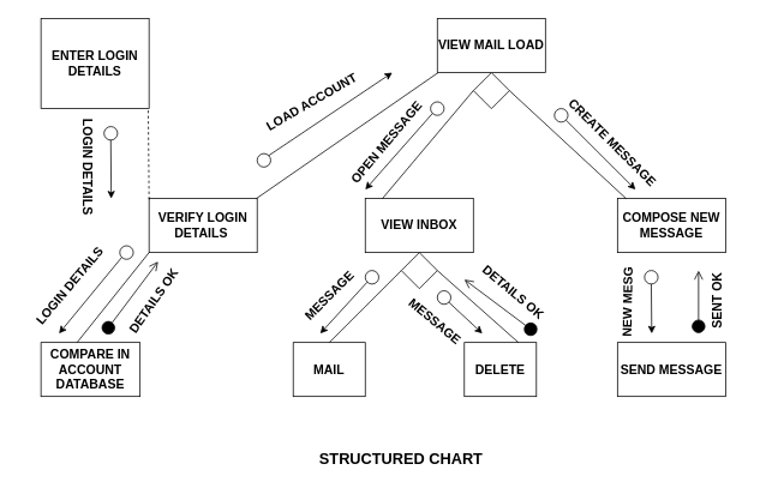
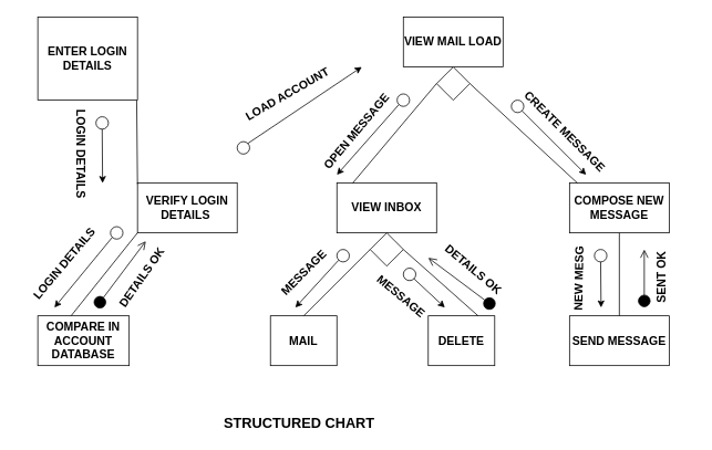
  <mxCell id="0" />
  <mxCell id="1" parent="0" />
  <mxCell id="2" value="&lt;b&gt;&lt;font style=&quot;font-size: 14px&quot;&gt;ENTER LOGIN DETAILS&lt;/font&gt;&lt;/b&gt;" style="rounded=0;whiteSpace=wrap;html=1;" parent="1" vertex="1"><mxGeometry x="45" y="20" width="120" height="100" as="geometry" /></mxCell>
  <mxCell id="3" value="&lt;b&gt;&lt;font style=&quot;font-size: 14px&quot;&gt;VIEW MAIL LOAD&lt;/font&gt;&lt;/b&gt;" style="rounded=0;whiteSpace=wrap;html=1;" parent="1" vertex="1"><mxGeometry x="485" y="20" width="120" height="60" as="geometry" /></mxCell>
  <mxCell id="4" value="&lt;b&gt;&lt;font style=&quot;font-size: 14px&quot;&gt;VERIFY LOGIN DETAILS&amp;nbsp;&lt;/font&gt;&lt;/b&gt;" style="rounded=0;whiteSpace=wrap;html=1;" parent="1" vertex="1"><mxGeometry x="165" y="220" width="120" height="60" as="geometry" /></mxCell>
  <mxCell id="5" value="&lt;b&gt;&lt;font style=&quot;font-size: 14px&quot;&gt;VIEW INBOX&lt;/font&gt;&lt;/b&gt;" style="rounded=0;whiteSpace=wrap;html=1;" parent="1" vertex="1"><mxGeometry x="405" y="220" width="120" height="60" as="geometry" /></mxCell>
  <mxCell id="6" value="&lt;b&gt;&lt;font style=&quot;font-size: 14px&quot;&gt;COMPOSE NEW MESSAGE&lt;/font&gt;&lt;/b&gt;" style="rounded=0;whiteSpace=wrap;html=1;" parent="1" vertex="1"><mxGeometry x="685" y="220" width="120" height="60" as="geometry" /></mxCell>
  <mxCell id="7" value="&lt;b&gt;&lt;font style=&quot;font-size: 14px&quot;&gt;COMPARE IN ACCOUNT DATABASE&lt;/font&gt;&lt;/b&gt;" style="rounded=0;whiteSpace=wrap;html=1;" parent="1" vertex="1"><mxGeometry x="45" y="380" width="110" height="60" as="geometry" /></mxCell>
  <mxCell id="8" value="&lt;b&gt;&lt;font style=&quot;font-size: 14px&quot;&gt;MAIL&lt;/font&gt;&lt;/b&gt;" style="rounded=0;whiteSpace=wrap;html=1;" parent="1" vertex="1"><mxGeometry x="325" y="380" width="80" height="60" as="geometry" /></mxCell>
  <mxCell id="9" value="&lt;b&gt;&lt;font style=&quot;font-size: 14px&quot;&gt;DELETE&lt;/font&gt;&lt;/b&gt;" style="rounded=0;whiteSpace=wrap;html=1;" parent="1" vertex="1"><mxGeometry x="515" y="380" width="80" height="60" as="geometry" /></mxCell>
  <mxCell id="10" value="&lt;b&gt;&lt;font style=&quot;font-size: 14px&quot;&gt;SEND MESSAGE&lt;/font&gt;&lt;/b&gt;" style="rounded=0;whiteSpace=wrap;html=1;" parent="1" vertex="1"><mxGeometry x="685" y="380" width="120" height="60" as="geometry" /></mxCell>
- <mxCell id="11" value="" style="endArrow=none;html=1;entryX=0.992;entryY=1;entryDx=0;entryDy=0;entryPerimeter=0;exitX=0;exitY=0.017;exitDx=0;exitDy=0;exitPerimeter=0;dashed=1;" parent="1" source="4" target="2" edge="1"><mxGeometry width="50" height="50" relative="1" as="geometry"><mxPoint x="45" y="510" as="sourcePoint" /><mxPoint x="95" y="460" as="targetPoint" /></mxGeometry></mxCell>
- <mxCell id="12" value="" style="endArrow=none;html=1;entryX=0.008;entryY=1;entryDx=0;entryDy=0;entryPerimeter=0;exitX=0.992;exitY=0;exitDx=0;exitDy=0;exitPerimeter=0;" parent="1" source="4" target="3" edge="1"><mxGeometry width="50" height="50" relative="1" as="geometry"><mxPoint x="216.04" y="231.02" as="sourcePoint" /><mxPoint x="174.04" y="94.98" as="targetPoint" /></mxGeometry></mxCell>
+ <mxCell id="11" value="" style="endArrow=none;html=1;entryX=0.992;entryY=1;entryDx=0;entryDy=0;entryPerimeter=0;exitX=0;exitY=0.017;exitDx=0;exitDy=0;exitPerimeter=0;" parent="1" source="4" target="2" edge="1"><mxGeometry width="50" height="50" relative="1" as="geometry"><mxPoint x="45" y="510" as="sourcePoint" /><mxPoint x="95" y="460" as="targetPoint" /></mxGeometry></mxCell>
  <mxCell id="13" value="" style="endArrow=none;html=1;exitX=0.364;exitY=0;exitDx=0;exitDy=0;exitPerimeter=0;entryX=0;entryY=1;entryDx=0;entryDy=0;entryPerimeter=0;" parent="1" source="7" target="4" edge="1"><mxGeometry width="50" height="50" relative="1" as="geometry"><mxPoint x="45" y="510" as="sourcePoint" /><mxPoint x="163" y="280" as="targetPoint" /></mxGeometry></mxCell>
+ <mxCell id="14" value="" style="endArrow=none;html=1;entryX=0.5;entryY=1;entryDx=0;entryDy=0;exitX=0.5;exitY=0;exitDx=0;exitDy=0;" parent="1" source="10" target="6" edge="1"><mxGeometry width="50" height="50" relative="1" as="geometry"><mxPoint x="45" y="510" as="sourcePoint" /><mxPoint x="95" y="460" as="targetPoint" /></mxGeometry></mxCell>
  <mxCell id="15" value="" style="rhombus;whiteSpace=wrap;html=1;" parent="1" vertex="1"><mxGeometry x="525" y="80" width="40" height="40" as="geometry" /></mxCell>
  <mxCell id="16" value="" style="endArrow=none;html=1;entryX=1;entryY=0.5;entryDx=0;entryDy=0;exitX=0.08;exitY=0.001;exitDx=0;exitDy=0;exitPerimeter=0;" parent="1" source="6" target="15" edge="1"><mxGeometry width="50" height="50" relative="1" as="geometry"><mxPoint x="45" y="510" as="sourcePoint" /><mxPoint x="95" y="460" as="targetPoint" /></mxGeometry></mxCell>
  <mxCell id="17" value="" style="endArrow=none;html=1;entryX=0;entryY=0.5;entryDx=0;entryDy=0;exitX=0.158;exitY=0.001;exitDx=0;exitDy=0;exitPerimeter=0;" parent="1" source="5" target="15" edge="1"><mxGeometry width="50" height="50" relative="1" as="geometry"><mxPoint x="45" y="510" as="sourcePoint" /><mxPoint x="95" y="460" as="targetPoint" /></mxGeometry></mxCell>
  <mxCell id="18" value="" style="rhombus;whiteSpace=wrap;html=1;" parent="1" vertex="1"><mxGeometry x="445" y="280" width="40" height="40" as="geometry" /></mxCell>
  <mxCell id="19" value="" style="endArrow=none;html=1;entryX=0;entryY=0.5;entryDx=0;entryDy=0;exitX=0.5;exitY=0;exitDx=0;exitDy=0;" parent="1" source="8" target="18" edge="1"><mxGeometry width="50" height="50" relative="1" as="geometry"><mxPoint x="45" y="510" as="sourcePoint" /><mxPoint x="435" y="310" as="targetPoint" /></mxGeometry></mxCell>
  <mxCell id="20" value="" style="endArrow=none;html=1;entryX=1;entryY=0.5;entryDx=0;entryDy=0;exitX=0.75;exitY=0;exitDx=0;exitDy=0;" parent="1" source="9" target="18" edge="1"><mxGeometry width="50" height="50" relative="1" as="geometry"><mxPoint x="575" y="378" as="sourcePoint" /><mxPoint x="95" y="460" as="targetPoint" /></mxGeometry></mxCell>
  <mxCell id="21" value="" style="ellipse;whiteSpace=wrap;html=1;aspect=fixed;" parent="1" vertex="1"><mxGeometry x="115" y="140" width="15" height="15" as="geometry" /></mxCell>
  <mxCell id="22" value="" style="endArrow=classic;html=1;exitX=0.5;exitY=1;exitDx=0;exitDy=0;" parent="1" source="21" edge="1"><mxGeometry width="50" height="50" relative="1" as="geometry"><mxPoint x="45" y="510" as="sourcePoint" /><mxPoint x="123" y="220" as="targetPoint" /></mxGeometry></mxCell>
  <mxCell id="23" value="" style="ellipse;whiteSpace=wrap;html=1;aspect=fixed;" parent="1" vertex="1"><mxGeometry x="132.5" y="272.5" width="15" height="15" as="geometry" /></mxCell>
  <mxCell id="24" value="" style="endArrow=classic;html=1;exitX=0;exitY=1;exitDx=0;exitDy=0;" parent="1" source="23" edge="1"><mxGeometry width="50" height="50" relative="1" as="geometry"><mxPoint x="45" y="510" as="sourcePoint" /><mxPoint x="65" y="370" as="targetPoint" /></mxGeometry></mxCell>
  <mxCell id="25" value="" style="ellipse;whiteSpace=wrap;html=1;aspect=fixed;" parent="1" vertex="1"><mxGeometry x="477.5" y="112.5" width="15" height="15" as="geometry" /></mxCell>
  <mxCell id="26" value="" style="endArrow=classic;html=1;exitX=0;exitY=1;exitDx=0;exitDy=0;" parent="1" source="25" edge="1"><mxGeometry width="50" height="50" relative="1" as="geometry"><mxPoint x="45" y="510" as="sourcePoint" /><mxPoint x="405" y="210" as="targetPoint" /></mxGeometry></mxCell>
  <mxCell id="27" value="" style="ellipse;whiteSpace=wrap;html=1;aspect=fixed;" parent="1" vertex="1"><mxGeometry x="285" y="170" width="15" height="15" as="geometry" /></mxCell>
  <mxCell id="28" value="" style="endArrow=classic;html=1;exitX=1;exitY=0;exitDx=0;exitDy=0;" parent="1" source="27" edge="1"><mxGeometry width="50" height="50" relative="1" as="geometry"><mxPoint x="45" y="510" as="sourcePoint" /><mxPoint x="435" y="80" as="targetPoint" /></mxGeometry></mxCell>
  <mxCell id="29" value="" style="ellipse;whiteSpace=wrap;html=1;aspect=fixed;" parent="1" vertex="1"><mxGeometry x="405" y="300" width="15" height="15" as="geometry" /></mxCell>
  <mxCell id="30" value="" style="endArrow=classic;html=1;exitX=0;exitY=1;exitDx=0;exitDy=0;" parent="1" source="29" edge="1"><mxGeometry width="50" height="50" relative="1" as="geometry"><mxPoint x="45" y="510" as="sourcePoint" /><mxPoint x="355" y="370" as="targetPoint" /></mxGeometry></mxCell>
  <mxCell id="31" value="" style="ellipse;whiteSpace=wrap;html=1;aspect=fixed;" parent="1" vertex="1"><mxGeometry x="485" y="322.5" width="15" height="15" as="geometry" /></mxCell>
  <mxCell id="32" value="" style="endArrow=classic;html=1;exitX=1;exitY=1;exitDx=0;exitDy=0;" parent="1" source="31" edge="1"><mxGeometry width="50" height="50" relative="1" as="geometry"><mxPoint x="45" y="510" as="sourcePoint" /><mxPoint x="535" y="370" as="targetPoint" /></mxGeometry></mxCell>
  <mxCell id="33" value="" style="ellipse;whiteSpace=wrap;html=1;aspect=fixed;" parent="1" vertex="1"><mxGeometry x="715" y="300" width="15" height="15" as="geometry" /></mxCell>
  <mxCell id="34" value="" style="endArrow=classic;html=1;exitX=0.5;exitY=1;exitDx=0;exitDy=0;" parent="1" source="33" edge="1"><mxGeometry width="50" height="50" relative="1" as="geometry"><mxPoint x="45" y="510" as="sourcePoint" /><mxPoint x="723" y="370" as="targetPoint" /></mxGeometry></mxCell>
  <mxCell id="35" value="" style="html=1;verticalAlign=bottom;startArrow=circle;startFill=1;endArrow=open;startSize=6;endSize=8;" parent="1" edge="1"><mxGeometry width="80" relative="1" as="geometry"><mxPoint x="115" y="370" as="sourcePoint" /><mxPoint x="175" y="290" as="targetPoint" /></mxGeometry></mxCell>
  <mxCell id="36" value="" style="html=1;verticalAlign=bottom;startArrow=circle;startFill=1;endArrow=open;startSize=6;endSize=8;" parent="1" edge="1"><mxGeometry width="80" relative="1" as="geometry"><mxPoint x="595" y="370" as="sourcePoint" /><mxPoint x="515" y="310" as="targetPoint" /></mxGeometry></mxCell>
  <mxCell id="37" value="" style="html=1;verticalAlign=bottom;startArrow=circle;startFill=1;endArrow=open;startSize=6;endSize=8;" parent="1" edge="1"><mxGeometry width="80" relative="1" as="geometry"><mxPoint x="775" y="370" as="sourcePoint" /><mxPoint x="775" y="300" as="targetPoint" /></mxGeometry></mxCell>
  <mxCell id="38" value="&lt;b&gt;&lt;font style=&quot;font-size: 14px&quot;&gt;LOGIN DETAILS&lt;/font&gt;&lt;/b&gt;" style="text;html=1;strokeColor=none;fillColor=none;align=center;verticalAlign=middle;whiteSpace=wrap;rounded=0;rotation=90;" parent="1" vertex="1"><mxGeometry x="30" y="175" width="135" height="20" as="geometry" /></mxCell>
  <mxCell id="39" value="&lt;b&gt;&lt;font style=&quot;font-size: 14px&quot;&gt;LOAD ACCOUNT&lt;/font&gt;&lt;/b&gt;" style="text;html=1;strokeColor=none;fillColor=none;align=center;verticalAlign=middle;whiteSpace=wrap;rounded=0;rotation=-30;" parent="1" vertex="1"><mxGeometry x="277.5" y="102.5" width="135" height="20" as="geometry" /></mxCell>
  <mxCell id="40" value="&lt;b&gt;&lt;font style=&quot;font-size: 14px&quot;&gt;OPEN&amp;nbsp;MESSAGE&lt;/font&gt;&lt;/b&gt;" style="text;html=1;rotation=-50;direction=south;" parent="1" vertex="1"><mxGeometry x="420" y="160" width="30" height="120" as="geometry" /></mxCell>
  <mxCell id="41" value="&lt;b&gt;&lt;font style=&quot;font-size: 14px&quot;&gt;CREATE MESSAGE&lt;/font&gt;&lt;/b&gt;" style="text;html=1;strokeColor=none;fillColor=none;align=center;verticalAlign=middle;whiteSpace=wrap;rounded=0;rotation=45;" parent="1" vertex="1"><mxGeometry x="585" y="147.5" width="190" height="20" as="geometry" /></mxCell>
  <mxCell id="42" value="" style="ellipse;whiteSpace=wrap;html=1;aspect=fixed;" parent="1" vertex="1"><mxGeometry x="615" y="120" width="15" height="15" as="geometry" /></mxCell>
  <mxCell id="43" value="" style="endArrow=classic;html=1;exitX=1;exitY=1;exitDx=0;exitDy=0;" parent="1" source="42" edge="1"><mxGeometry width="50" height="50" relative="1" as="geometry"><mxPoint x="45" y="510" as="sourcePoint" /><mxPoint x="705" y="210" as="targetPoint" /></mxGeometry></mxCell>
  <mxCell id="44" value="&lt;b&gt;&lt;font style=&quot;font-size: 14px&quot;&gt;LOGIN DETAILS&lt;/font&gt;&lt;/b&gt;" style="text;html=1;rotation=-50;" parent="1" vertex="1"><mxGeometry x="20" y="299" width="120" height="30" as="geometry" /></mxCell>
  <mxCell id="45" value="&lt;b&gt;&lt;font style=&quot;font-size: 14px&quot;&gt;DETAILS OK&lt;/font&gt;&lt;/b&gt;" style="text;html=1;strokeColor=none;fillColor=none;align=center;verticalAlign=middle;whiteSpace=wrap;rounded=0;rotation=-55;" parent="1" vertex="1"><mxGeometry x="115" y="323.5" width="110" height="20" as="geometry" /></mxCell>
  <mxCell id="46" value="&lt;b&gt;&lt;font style=&quot;font-size: 14px&quot;&gt;MESSAGE&lt;/font&gt;&lt;/b&gt;" style="text;html=1;strokeColor=none;fillColor=none;align=center;verticalAlign=middle;whiteSpace=wrap;rounded=0;rotation=-45;" parent="1" vertex="1"><mxGeometry x="345" y="317.5" width="40" height="20" as="geometry" /></mxCell>
  <mxCell id="47" value="&lt;b&gt;&lt;font style=&quot;font-size: 14px&quot;&gt;MESSAGE&lt;/font&gt;&lt;/b&gt;" style="text;html=1;rotation=40;" parent="1" vertex="1"><mxGeometry x="445" y="343.5" width="80" height="30" as="geometry" /></mxCell>
  <mxCell id="48" value="&lt;b&gt;&lt;font style=&quot;font-size: 14px&quot;&gt;DETAILS OK&lt;/font&gt;&lt;/b&gt;" style="text;html=1;rotation=40;" parent="1" vertex="1"><mxGeometry x="527.5" y="314" width="100" height="20" as="geometry" /></mxCell>
  <mxCell id="49" value="&lt;b&gt;&lt;font style=&quot;font-size: 14px&quot;&gt;NEW MESG&lt;/font&gt;&lt;/b&gt;" style="text;html=1;strokeColor=none;fillColor=none;align=center;verticalAlign=middle;whiteSpace=wrap;rounded=0;rotation=-89;" parent="1" vertex="1"><mxGeometry x="655" y="325" width="83" height="20" as="geometry" /></mxCell>
  <mxCell id="50" value="&lt;b&gt;&lt;font style=&quot;font-size: 14px&quot;&gt;SENT OK&lt;/font&gt;&lt;/b&gt;" style="text;html=1;strokeColor=none;fillColor=none;align=center;verticalAlign=middle;whiteSpace=wrap;rounded=0;rotation=-90;" parent="1" vertex="1"><mxGeometry x="755" y="323.5" width="80" height="20" as="geometry" /></mxCell>
- <mxCell id="51" value="&lt;font style=&quot;font-size: 17px&quot;&gt;&lt;b&gt;STRUCTURED CHART&lt;/b&gt;&lt;/font&gt;" style="text;html=1;strokeColor=none;fillColor=none;align=center;verticalAlign=middle;whiteSpace=wrap;rounded=0;" parent="1" vertex="1"><mxGeometry x="330" y="500" width="230" height="20" as="geometry" /></mxCell>
+ <mxCell id="51" value="&lt;font style=&quot;font-size: 17px&quot;&gt;&lt;b&gt;STRUCTURED CHART&lt;/b&gt;&lt;/font&gt;" style="text;html=1;strokeColor=none;fillColor=none;align=center;verticalAlign=middle;whiteSpace=wrap;rounded=0;" parent="1" vertex="1"><mxGeometry x="245" y="500" width="230" height="20" as="geometry" /></mxCell>
